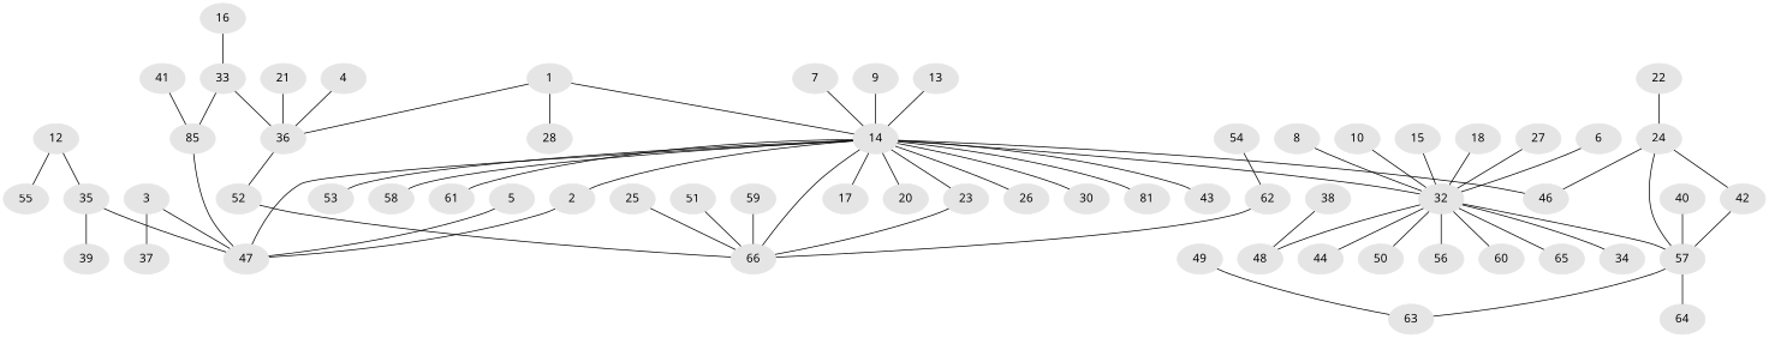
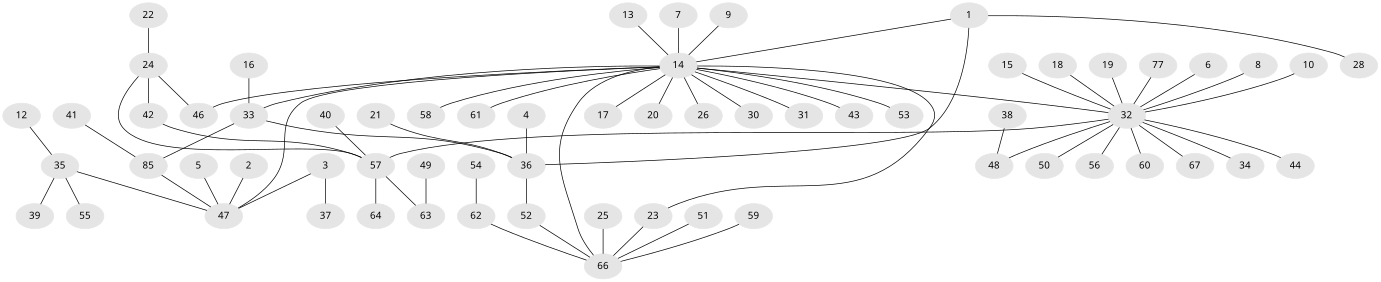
  graph {
    fontname="Noto Sans"
    node [color=gray90 fontname="Noto Sans" style=filled]
    edge [fontname="Noto Sans" weight=1.0]
    1
    14
    28
    36
    47
    32
    17
    20
    23
    26
    30
-   31 [label=81]
+   31
    33
    43
    46
    53
    58
    61
    66
    52
    2
    3
    37
    4
    5
    6
    57
    34
    44
    48
    50
    56
    60
-   65
+   65 [label=67]
    7
    8
    9
    10
    12
    35
    39
    55
    13
    n44 [label=85]
    15
    16
    18
+   19
    21
    22
    24
    42
    63
    64
    25
-   27
+   27 [label=77]
    38
    40
    41
    49
    51
    54
    62
    59
    1 -- 14
    1 -- 28
    1 -- 36
    14 -- 47
    14 -- 32
    14 -- 17
    14 -- 20
    14 -- 23
    14 -- 26
    14 -- 30
    14 -- 31
-   14 -- 2
+   14 -- 33
    14 -- 43
    14 -- 46
    14 -- 53
    14 -- 58
    14 -- 61
    14 -- 66
    36 -- 52
    32 -- 57
    32 -- 34
    32 -- 44
    32 -- 48
    32 -- 50
    32 -- 56
    32 -- 60
    32 -- 65
    23 -- 66
    33 -- 36
    33 -- n44
    52 -- 66
    2 -- 47
    3 -- 47
    3 -- 37
    4 -- 36
    5 -- 47
    6 -- 32
    57 -- 63
    57 -- 64
    7 -- 14
    8 -- 32
    9 -- 14
    10 -- 32
    12 -- 35
    35 -- 47
    35 -- 39
-   12 -- 55
+   35 -- 55
    13 -- 14
    n44 -- 47
    15 -- 32
    16 -- 33
    18 -- 32
+   19 -- 32
    21 -- 36
    22 -- 24
    24 -- 46
    24 -- 57
    24 -- 42
    42 -- 57
    25 -- 66
    27 -- 32
    38 -- 48
    40 -- 57
    41 -- n44
    49 -- 63
    51 -- 66
    54 -- 62
    62 -- 66
    59 -- 66
  }
